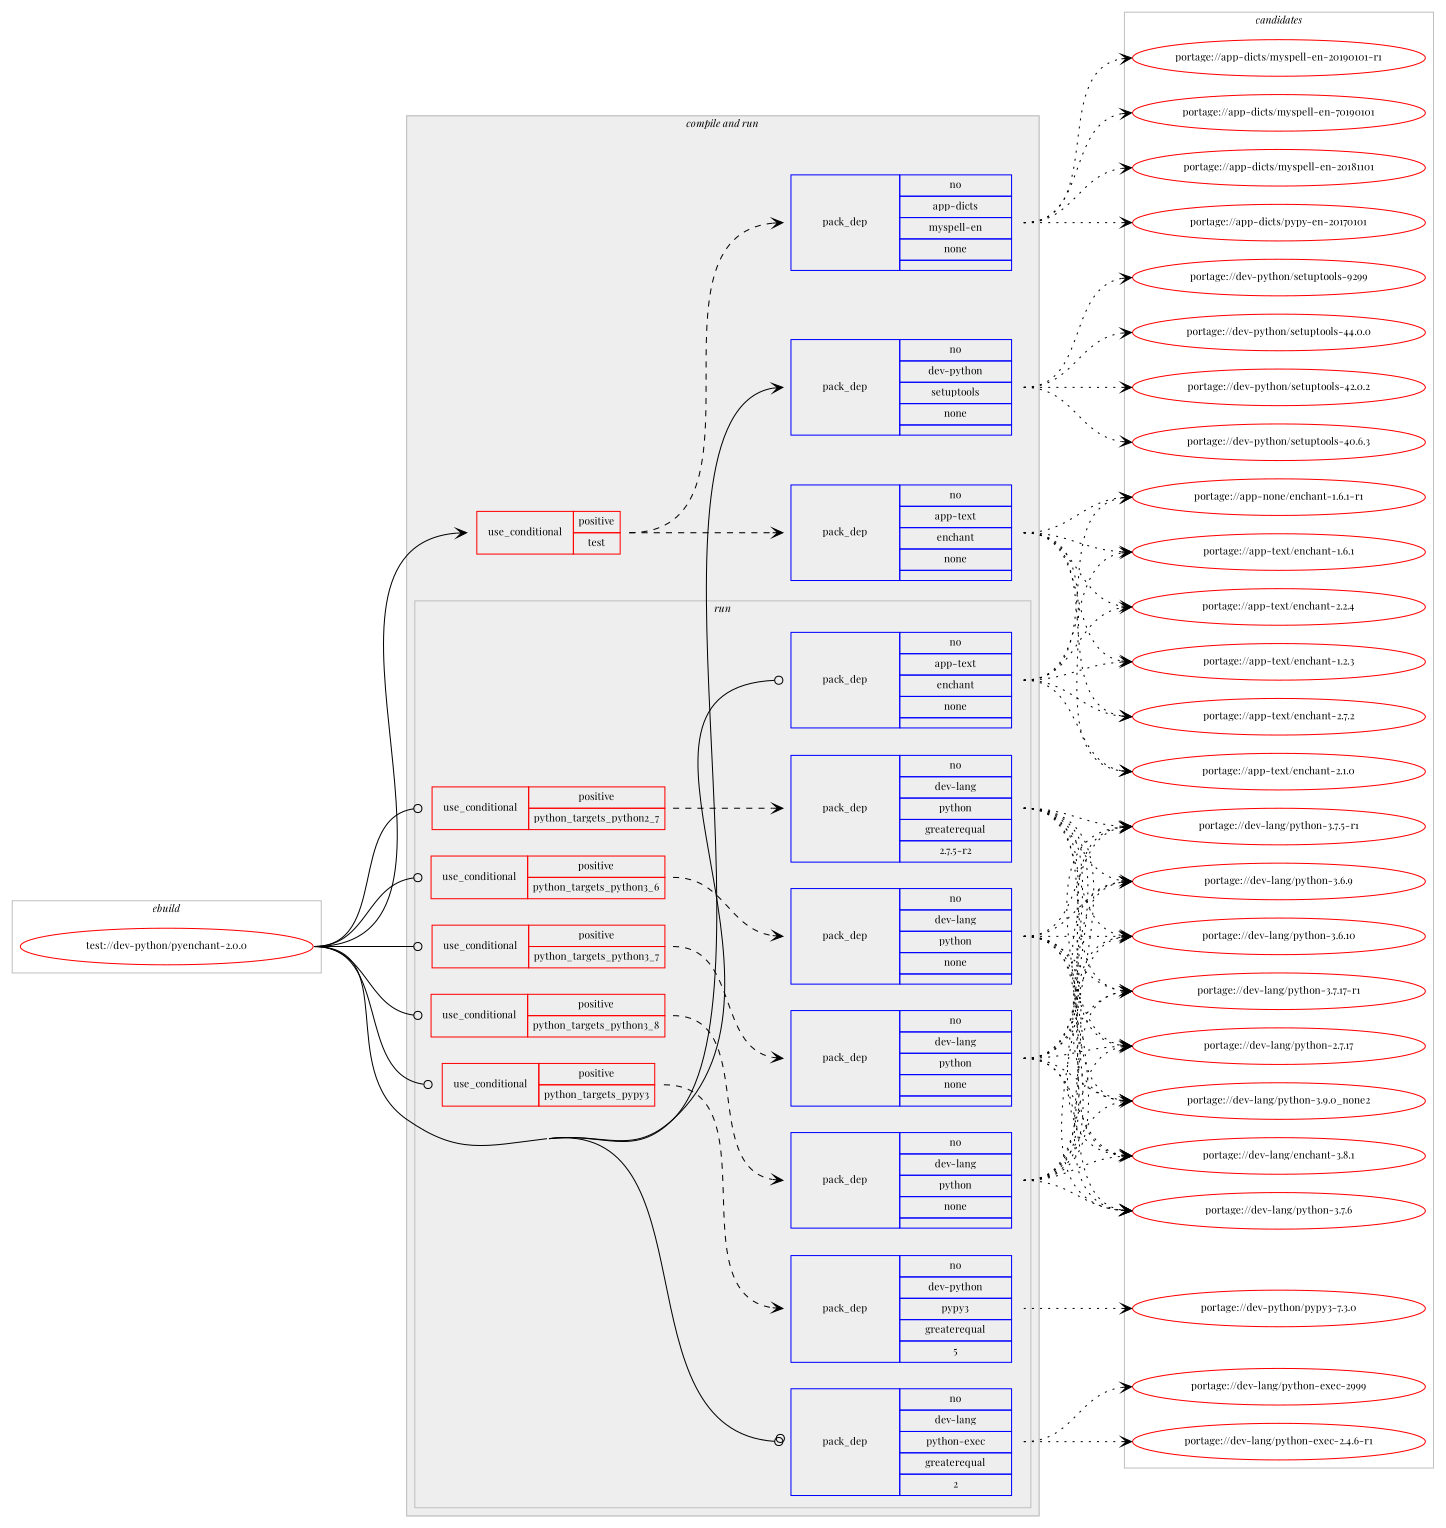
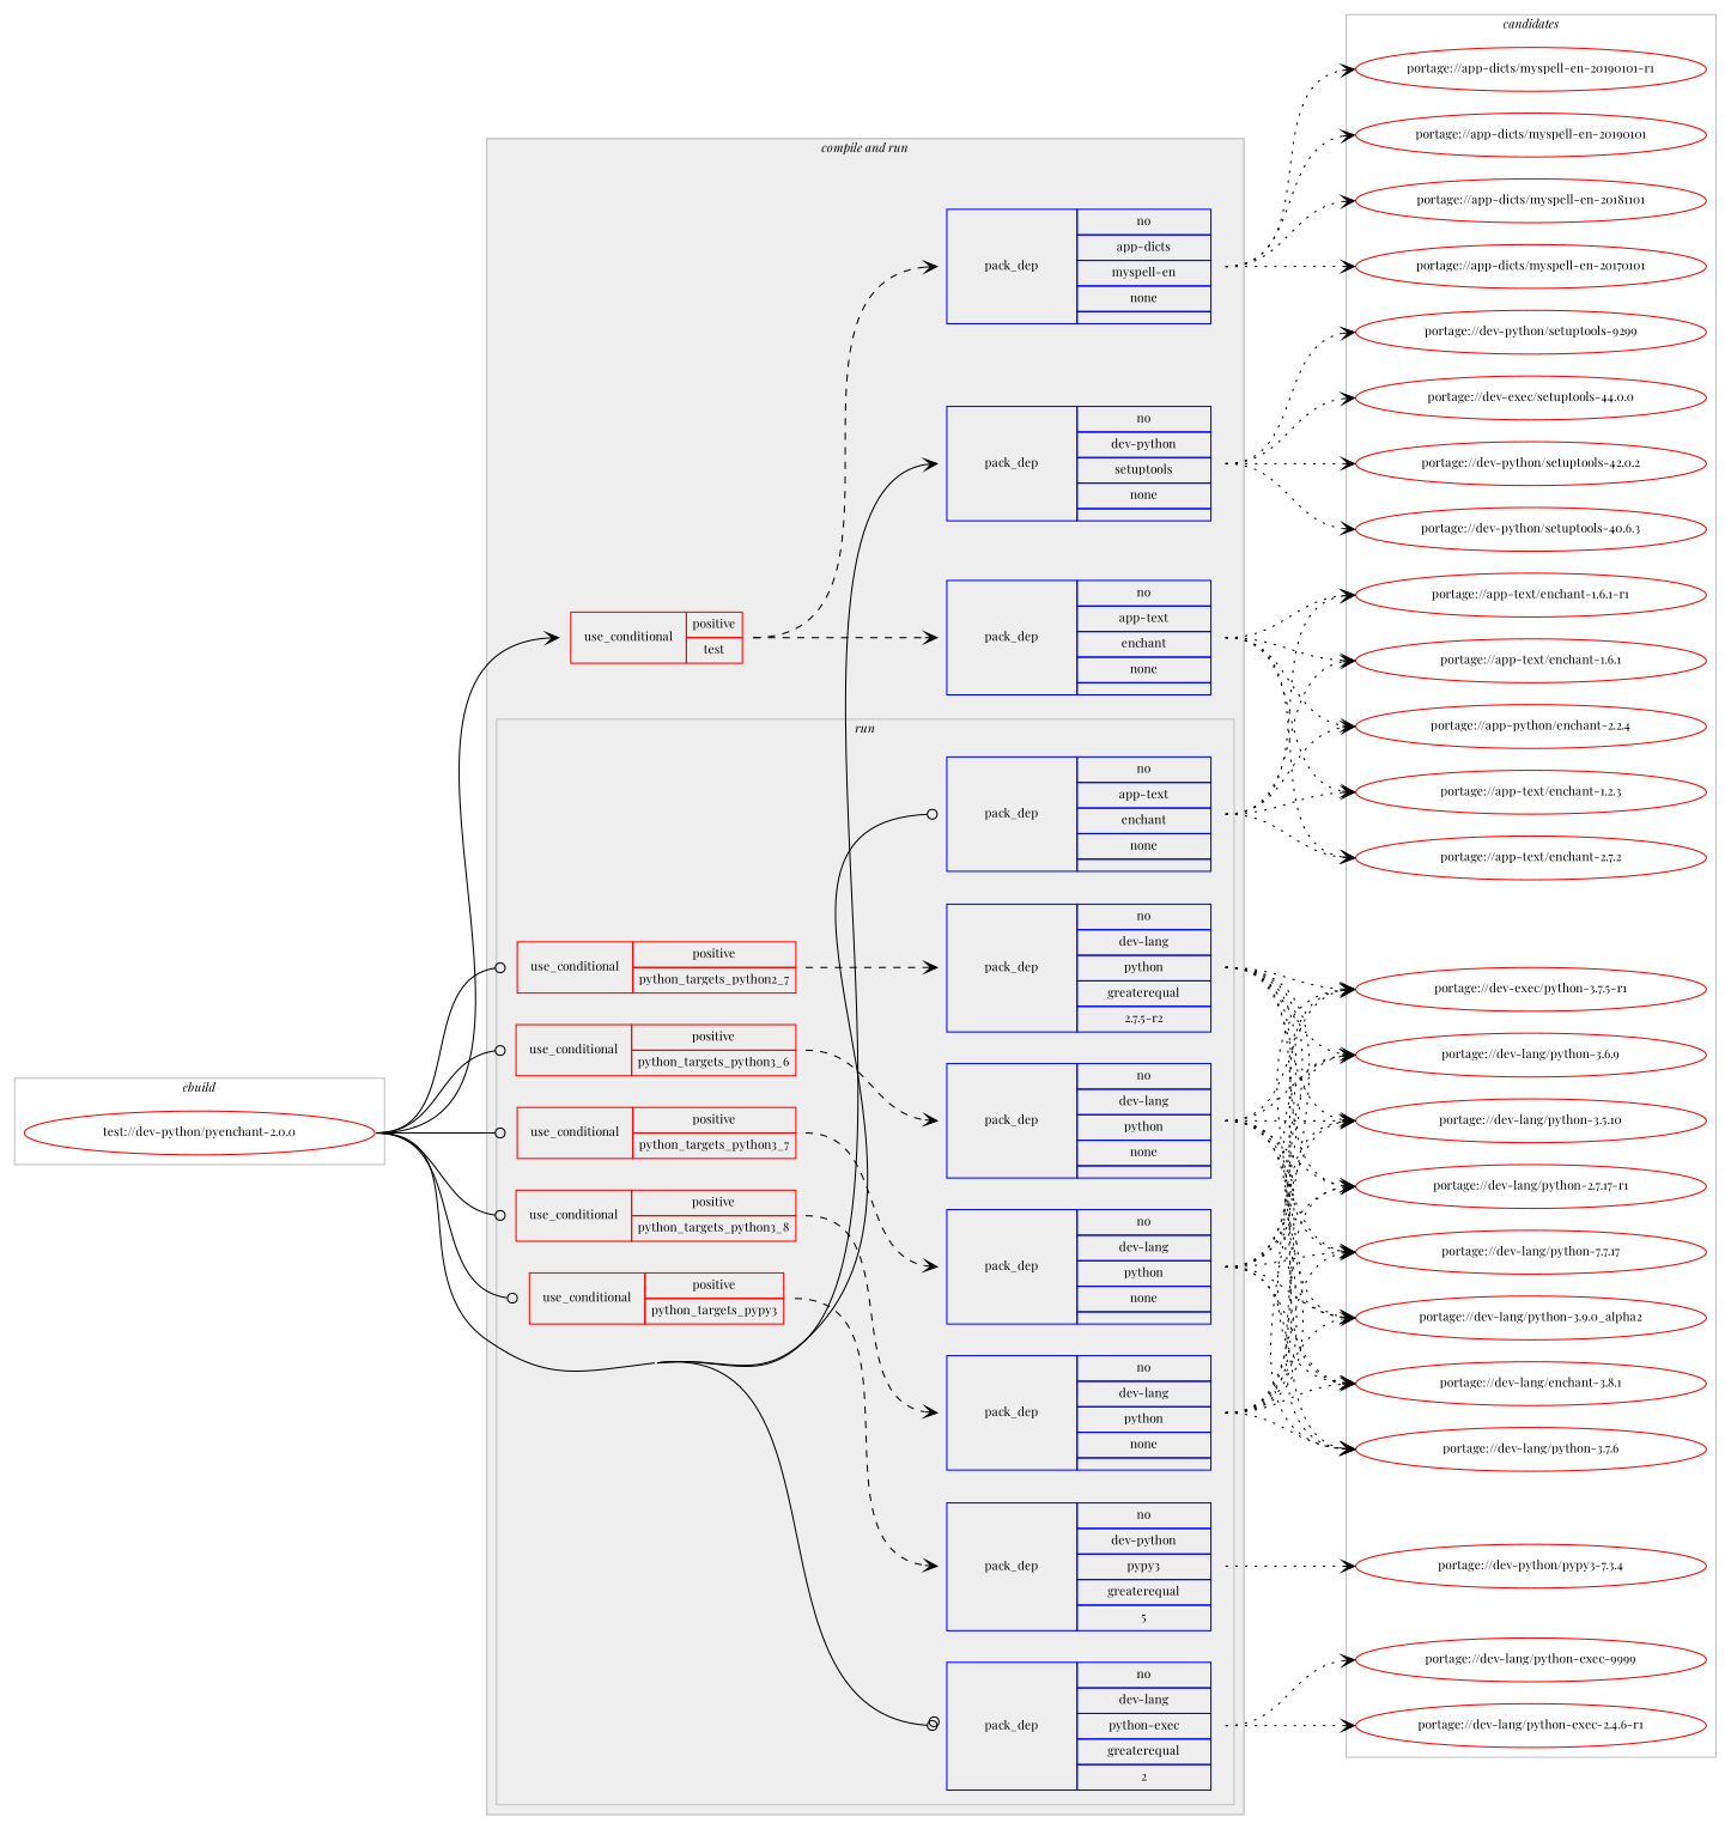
  digraph {
    compound=true
    concentrate=true
    fontname="Playfair Display"
    fontsize=10
    newrank=true
    rankdir=LR
    ranksep=1.5
    node [color=red fontname="Playfair Display" fontsize=10]
    edge [arrowhead=vee fontname="Playfair Display" headport=w style=dotted tailport=e weight=100]
    n1 [label="test://dev-python/pyenchant-2.0.0" width=4]
    n2 [color=blue label=<<TABLE BORDER="0" CELLBORDER="1" CELLSPACING="0" CELLPADDING="4" WIDTH="220"><TR><TD ROWSPAN="6" CELLPADDING="30">pack_dep</TD></TR><TR><TD WIDTH="110">no</TD></TR><TR><TD>app-text</TD></TR><TR><TD>enchant</TD></TR><TR><TD>none</TD></TR><TR><TD></TD></TR></TABLE>> shape=none]
    n3 [color=blue label=<<TABLE BORDER="0" CELLBORDER="1" CELLSPACING="0" CELLPADDING="4" WIDTH="220"><TR><TD ROWSPAN="6" CELLPADDING="30">pack_dep</TD></TR><TR><TD WIDTH="110">no</TD></TR><TR><TD>app-dicts</TD></TR><TR><TD>myspell-en</TD></TR><TR><TD>none</TD></TR><TR><TD></TD></TR></TABLE>> shape=none]
    n4 [label=<<TABLE BORDER="0" CELLBORDER="1" CELLSPACING="0" CELLPADDING="4"><TR><TD ROWSPAN="3" CELLPADDING="10">use_conditional</TD></TR><TR><TD>positive</TD></TR><TR><TD>test</TD></TR></TABLE>> shape=none]
    n5 [color=blue label=<<TABLE BORDER="0" CELLBORDER="1" CELLSPACING="0" CELLPADDING="4" WIDTH="220"><TR><TD ROWSPAN="6" CELLPADDING="30">pack_dep</TD></TR><TR><TD WIDTH="110">no</TD></TR><TR><TD>dev-python</TD></TR><TR><TD>setuptools</TD></TR><TR><TD>none</TD></TR><TR><TD></TD></TR></TABLE>> shape=none]
    n6 [color=blue label=<<TABLE BORDER="0" CELLBORDER="1" CELLSPACING="0" CELLPADDING="4" WIDTH="220"><TR><TD ROWSPAN="6" CELLPADDING="30">pack_dep</TD></TR><TR><TD WIDTH="110">no</TD></TR><TR><TD>dev-python</TD></TR><TR><TD>pypy3</TD></TR><TR><TD>greaterequal</TD></TR><TR><TD>5</TD></TR></TABLE>> shape=none]
    n7 [label=<<TABLE BORDER="0" CELLBORDER="1" CELLSPACING="0" CELLPADDING="4"><TR><TD ROWSPAN="3" CELLPADDING="10">use_conditional</TD></TR><TR><TD>positive</TD></TR><TR><TD>python_targets_pypy3</TD></TR></TABLE>> shape=none]
    n8 [color=blue label=<<TABLE BORDER="0" CELLBORDER="1" CELLSPACING="0" CELLPADDING="4" WIDTH="220"><TR><TD ROWSPAN="6" CELLPADDING="30">pack_dep</TD></TR><TR><TD WIDTH="110">no</TD></TR><TR><TD>dev-lang</TD></TR><TR><TD>python</TD></TR><TR><TD>greaterequal</TD></TR><TR><TD>2.7.5-r2</TD></TR></TABLE>> shape=none]
    n9 [label=<<TABLE BORDER="0" CELLBORDER="1" CELLSPACING="0" CELLPADDING="4"><TR><TD ROWSPAN="3" CELLPADDING="10">use_conditional</TD></TR><TR><TD>positive</TD></TR><TR><TD>python_targets_python2_7</TD></TR></TABLE>> shape=none]
    n10 [color=blue label=<<TABLE BORDER="0" CELLBORDER="1" CELLSPACING="0" CELLPADDING="4" WIDTH="220"><TR><TD ROWSPAN="6" CELLPADDING="30">pack_dep</TD></TR><TR><TD WIDTH="110">no</TD></TR><TR><TD>dev-lang</TD></TR><TR><TD>python</TD></TR><TR><TD>none</TD></TR><TR><TD></TD></TR></TABLE>> shape=none]
    n11 [label=<<TABLE BORDER="0" CELLBORDER="1" CELLSPACING="0" CELLPADDING="4"><TR><TD ROWSPAN="3" CELLPADDING="10">use_conditional</TD></TR><TR><TD>positive</TD></TR><TR><TD>python_targets_python3_6</TD></TR></TABLE>> shape=none]
    n12 [color=blue label=<<TABLE BORDER="0" CELLBORDER="1" CELLSPACING="0" CELLPADDING="4" WIDTH="220"><TR><TD ROWSPAN="6" CELLPADDING="30">pack_dep</TD></TR><TR><TD WIDTH="110">no</TD></TR><TR><TD>dev-lang</TD></TR><TR><TD>python</TD></TR><TR><TD>none</TD></TR><TR><TD></TD></TR></TABLE>> shape=none]
    n13 [label=<<TABLE BORDER="0" CELLBORDER="1" CELLSPACING="0" CELLPADDING="4"><TR><TD ROWSPAN="3" CELLPADDING="10">use_conditional</TD></TR><TR><TD>positive</TD></TR><TR><TD>python_targets_python3_7</TD></TR></TABLE>> shape=none]
    n14 [color=blue label=<<TABLE BORDER="0" CELLBORDER="1" CELLSPACING="0" CELLPADDING="4" WIDTH="220"><TR><TD ROWSPAN="6" CELLPADDING="30">pack_dep</TD></TR><TR><TD WIDTH="110">no</TD></TR><TR><TD>dev-lang</TD></TR><TR><TD>python</TD></TR><TR><TD>none</TD></TR><TR><TD></TD></TR></TABLE>> shape=none]
    n15 [label=<<TABLE BORDER="0" CELLBORDER="1" CELLSPACING="0" CELLPADDING="4"><TR><TD ROWSPAN="3" CELLPADDING="10">use_conditional</TD></TR><TR><TD>positive</TD></TR><TR><TD>python_targets_python3_8</TD></TR></TABLE>> shape=none]
    n16 [color=blue label=<<TABLE BORDER="0" CELLBORDER="1" CELLSPACING="0" CELLPADDING="4" WIDTH="220"><TR><TD ROWSPAN="6" CELLPADDING="30">pack_dep</TD></TR><TR><TD WIDTH="110">no</TD></TR><TR><TD>app-text</TD></TR><TR><TD>enchant</TD></TR><TR><TD>none</TD></TR><TR><TD></TD></TR></TABLE>> shape=none]
    n17 [color=blue label=<<TABLE BORDER="0" CELLBORDER="1" CELLSPACING="0" CELLPADDING="4" WIDTH="220"><TR><TD ROWSPAN="6" CELLPADDING="30">pack_dep</TD></TR><TR><TD WIDTH="110">no</TD></TR><TR><TD>dev-lang</TD></TR><TR><TD>python-exec</TD></TR><TR><TD>greaterequal</TD></TR><TR><TD>2</TD></TR></TABLE>> shape=none]
-   n18 [label="portage://app-text/enchant-2.2.4" width=4]
+   n18 [label="portage://app-python/enchant-2.2.4" width=4]
    n19 [label="portage://app-text/enchant-1.2.3" width=4]
    n20 [label="portage://app-text/enchant-2.7.2" width=4]
-   n21 [label="portage://app-text/enchant-2.1.0" width=4]
-   n22 [label="portage://app-none/enchant-1.6.1-r1" width=4]
+   n22 [label="portage://app-text/enchant-1.6.1-r1" width=4]
    n23 [label="portage://app-text/enchant-1.6.1" width=4]
    n24 [label="portage://app-dicts/myspell-en-20190101-r1" width=4]
-   n25 [label="portage://app-dicts/myspell-en-70190101" width=4]
+   n25 [label="portage://app-dicts/myspell-en-20190101" width=4]
    n26 [label="portage://app-dicts/myspell-en-20181101" width=4]
-   n27 [label="portage://app-dicts/pypy-en-20170101" width=4]
+   n27 [label="portage://app-dicts/myspell-en-20170101" width=4]
    n28 [label="portage://dev-python/setuptools-9299" width=4]
-   n29 [label="portage://dev-python/setuptools-44.0.0" width=4]
+   n29 [label="portage://dev-exec/setuptools-44.0.0" width=4]
    n30 [label="portage://dev-python/setuptools-42.0.2" width=4]
    n31 [label="portage://dev-python/setuptools-40.6.3" width=4]
-   n32 [label="portage://dev-python/pypy3-7.3.0" width=4]
-   n33 [label="portage://dev-lang/python-3.9.0_none2" width=4]
+   n32 [label="portage://dev-python/pypy3-7.3.4" width=4]
+   n33 [label="portage://dev-lang/python-3.9.0_alpha2" width=4]
    n34 [label="portage://dev-lang/enchant-3.8.1" width=4]
    n35 [label="portage://dev-lang/python-3.7.6" width=4]
-   n36 [label="portage://dev-lang/python-3.7.5-r1" width=4]
+   n36 [label="portage://dev-exec/python-3.7.5-r1" width=4]
    n37 [label="portage://dev-lang/python-3.6.9" width=4]
-   n38 [label="portage://dev-lang/python-3.6.10" width=4]
-   n39 [label="portage://dev-lang/python-3.7.17-r1" width=4]
-   n40 [label="portage://dev-lang/python-2.7.17" width=4]
-   n41 [label="portage://dev-lang/python-exec-2999" width=4]
+   n38 [label="portage://dev-lang/python-3.5.10" width=4]
+   n39 [label="portage://dev-lang/python-2.7.17-r1" width=4]
+   n40 [label="portage://dev-lang/python-7.7.17" width=4]
+   n41 [label="portage://dev-lang/python-exec-9999" width=4]
    n42 [label="portage://dev-lang/python-exec-2.4.6-r1" width=4]
    subgraph cluster_1 {
      color=gray
      label=<<i>ebuild</i>>
      n1
    }
    subgraph cluster_2 {
      color=gray
      label=<<i>dependencies</i>>
      subgraph cluster_3 {
        color=gray
        fillcolor="#eeeeee"
        label=<<i>compile</i>>
        style=filled
        subgraph sub_4 {
          color=gray
          fillcolor="#eeeeee"
          label=<<i>compile</i>>
          style=filled
          n4
          subgraph sub_5 {
            color=gray
            fillcolor="#eeeeee"
            label=<<i>compile</i>>
            style=filled
            n2
          }
          subgraph sub_6 {
            color=gray
            fillcolor="#eeeeee"
            label=<<i>compile</i>>
            style=filled
            n3
          }
        }
        subgraph sub_7 {
          color=gray
          fillcolor="#eeeeee"
          label=<<i>compile</i>>
          style=filled
          n5
        }
      }
      subgraph cluster_8 {
        color=gray
        fillcolor="#eeeeee"
        label=<<i>compile and run</i>>
        style=filled
      }
      subgraph cluster_9 {
        color=gray
        fillcolor="#eeeeee"
        label=<<i>run</i>>
        style=filled
        subgraph sub_10 {
          color=gray
          fillcolor="#eeeeee"
          label=<<i>run</i>>
          style=filled
          n7
          subgraph sub_11 {
            color=gray
            fillcolor="#eeeeee"
            label=<<i>run</i>>
            style=filled
            n6
          }
        }
        subgraph sub_12 {
          color=gray
          fillcolor="#eeeeee"
          label=<<i>run</i>>
          style=filled
          n9
          subgraph sub_13 {
            color=gray
            fillcolor="#eeeeee"
            label=<<i>run</i>>
            style=filled
            n8
          }
        }
        subgraph sub_14 {
          color=gray
          fillcolor="#eeeeee"
          label=<<i>run</i>>
          style=filled
          n11
          subgraph sub_15 {
            color=gray
            fillcolor="#eeeeee"
            label=<<i>run</i>>
            style=filled
            n10
          }
        }
        subgraph sub_16 {
          color=gray
          fillcolor="#eeeeee"
          label=<<i>run</i>>
          style=filled
          n13
          subgraph sub_17 {
            color=gray
            fillcolor="#eeeeee"
            label=<<i>run</i>>
            style=filled
            n12
          }
        }
        subgraph sub_18 {
          color=gray
          fillcolor="#eeeeee"
          label=<<i>run</i>>
          style=filled
          n15
          subgraph sub_19 {
            color=gray
            fillcolor="#eeeeee"
            label=<<i>run</i>>
            style=filled
            n14
          }
        }
        subgraph sub_20 {
          color=gray
          fillcolor="#eeeeee"
          label=<<i>run</i>>
          style=filled
          n16
        }
        subgraph sub_21 {
          color=gray
          fillcolor="#eeeeee"
          label=<<i>run</i>>
          style=filled
          n17
        }
      }
    }
    subgraph cluster_22 {
      color=gray
      label=<<i>candidates</i>>
      rank=same
      subgraph sub_23 {
        color=black
        label=<<i>candidates</i>>
        nodesep=1
        rank=same
        n18
        n19
        n20
-       n21
        n22
        n23
      }
      subgraph sub_24 {
        color=black
        label=<<i>candidates</i>>
        nodesep=1
        rank=same
        n24
        n25
        n26
        n27
      }
      subgraph sub_25 {
        color=black
        label=<<i>candidates</i>>
        nodesep=1
        rank=same
        n28
        n29
        n30
        n31
      }
      subgraph sub_26 {
        color=black
        label=<<i>candidates</i>>
        nodesep=1
        rank=same
        n32
      }
      subgraph sub_27 {
        color=black
        label=<<i>candidates</i>>
        nodesep=1
        rank=same
        n33
        n34
        n35
        n36
        n37
        n38
        n39
        n40
      }
      subgraph sub_28 {
        color=black
        label=<<i>candidates</i>>
        nodesep=1
        rank=same
        n33
        n34
        n35
        n36
        n37
        n38
        n39
        n40
      }
      subgraph sub_29 {
        color=black
        label=<<i>candidates</i>>
        nodesep=1
        rank=same
        n33
        n34
        n35
        n36
        n37
        n38
        n39
        n40
      }
      subgraph sub_30 {
        color=black
        label=<<i>candidates</i>>
        nodesep=1
        rank=same
        n33
        n34
        n35
        n36
        n37
        n38
        n39
        n40
      }
      subgraph sub_31 {
        color=black
        label=<<i>candidates</i>>
        nodesep=1
        rank=same
        n18
        n19
        n20
-       n21
        n22
        n23
      }
      subgraph sub_32 {
        color=black
        label=<<i>candidates</i>>
        nodesep=1
        rank=same
        n41
        n42
      }
    }
    n1 -> n4 [style=solid weight=20]
    n1 -> n5 [style=solid weight=20]
    n1 -> n7 [arrowhead=odot style=solid weight=20]
    n1 -> n9 [arrowhead=odot style=solid weight=20]
    n1 -> n11 [arrowhead=odot style=solid weight=20]
    n1 -> n13 [arrowhead=odot style=solid weight=20]
    n1 -> n15 [arrowhead=odot style=solid weight=20]
    n1 -> n16 [arrowhead=odot style=solid weight=20]
    n1 -> n17 [arrowhead=odot style=solid weight=20]
    n2 -> n18
    n2 -> n19
    n2 -> n20
-   n2 -> n21
    n2 -> n22
    n2 -> n23
    n3 -> n24
    n3 -> n25
    n3 -> n26
    n3 -> n27
    n4 -> n2 [style=dashed weight=20]
    n4 -> n3 [style=dashed weight=20]
    n5 -> n28
    n5 -> n29
    n5 -> n30
    n5 -> n31
    n6 -> n32
    n7 -> n6 [style=dashed weight=20]
    n8 -> n33
    n8 -> n34
    n8 -> n35
    n8 -> n36
    n8 -> n37
    n8 -> n38
    n8 -> n39
    n8 -> n40
    n9 -> n8 [style=dashed weight=20]
    n10 -> n33
    n10 -> n34
    n10 -> n35
    n10 -> n36
    n10 -> n37
    n10 -> n38
    n10 -> n39
    n10 -> n40
    n11 -> n10 [style=dashed weight=20]
    n12 -> n33
    n12 -> n34
    n12 -> n35
    n12 -> n36
    n12 -> n37
    n12 -> n38
    n12 -> n39
    n12 -> n40
    n13 -> n12 [style=dashed weight=20]
    n14 -> n33
    n14 -> n34
    n14 -> n35
    n14 -> n36
    n14 -> n37
    n14 -> n38
    n14 -> n39
    n14 -> n40
    n15 -> n14 [style=dashed weight=20]
    n16 -> n18
    n16 -> n19
    n16 -> n20
-   n16 -> n21
    n16 -> n22
    n16 -> n23
    n17 -> n41
    n17 -> n42
  }
